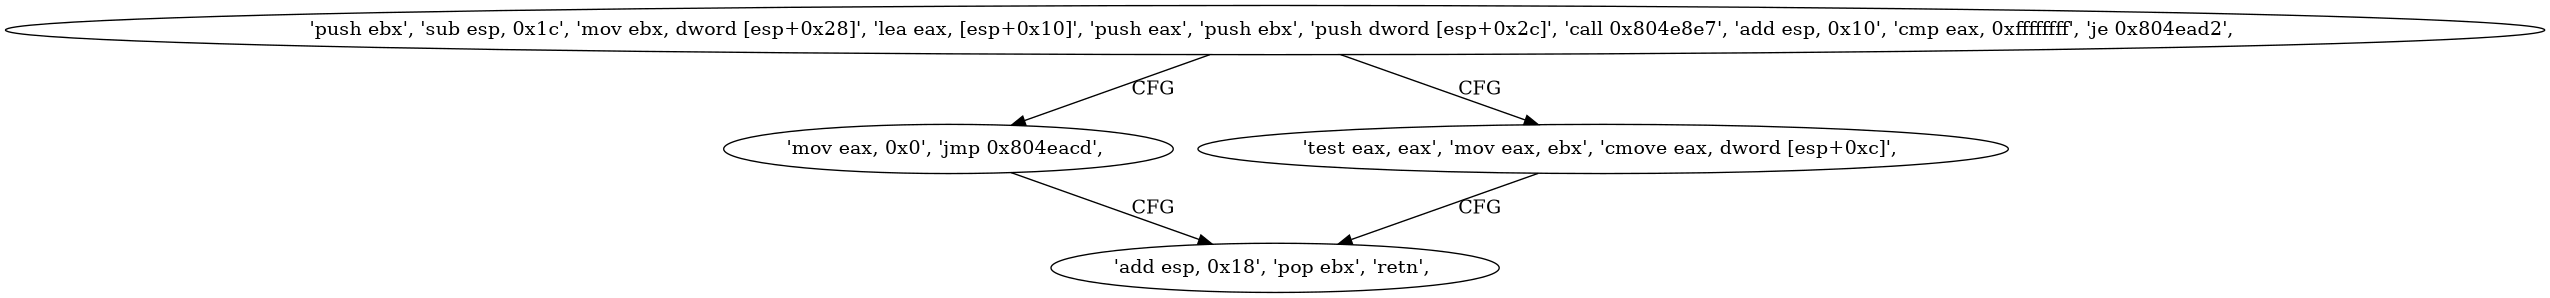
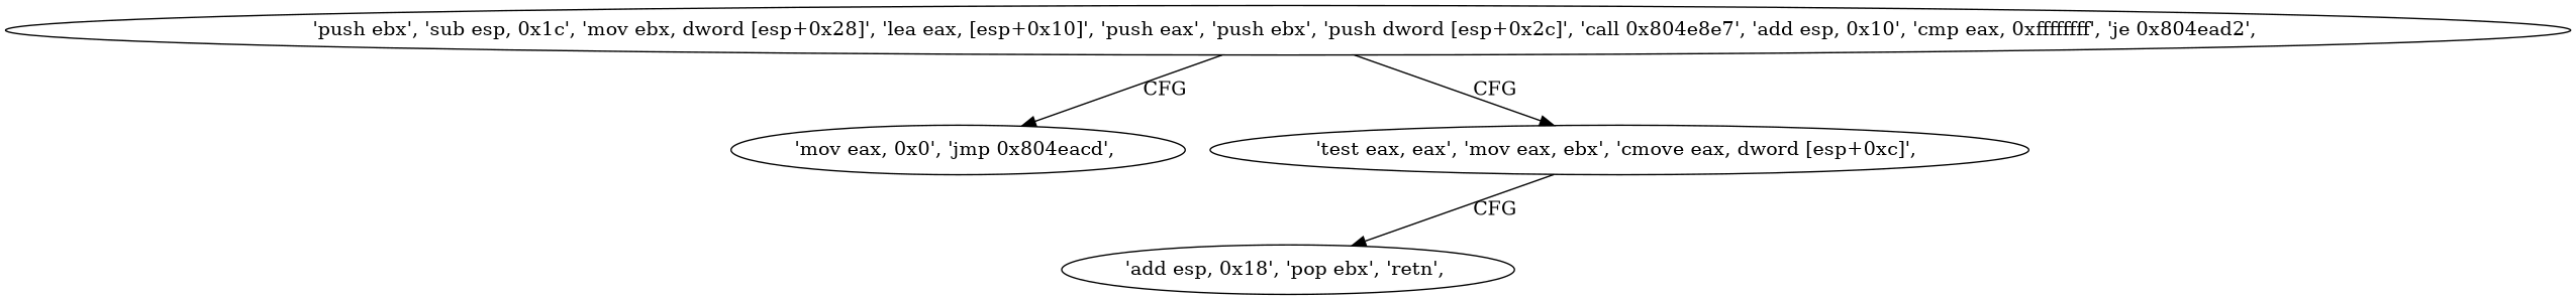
  digraph {
    n1 [label="'push ebx', 'sub esp, 0x1c', 'mov ebx, dword [esp+0x28]', 'lea eax, [esp+0x10]', 'push eax', 'push ebx', 'push dword [esp+0x2c]', 'call 0x804e8e7', 'add esp, 0x10', 'cmp eax, 0xffffffff', 'je 0x804ead2', "]
    n2 [label="'mov eax, 0x0', 'jmp 0x804eacd', "]
    n3 [label="'test eax, eax', 'mov eax, ebx', 'cmove eax, dword [esp+0xc]', "]
    n4 [label="'add esp, 0x18', 'pop ebx', 'retn', "]
    n1 -> n2 [label=CFG]
    n1 -> n3 [label=CFG]
-   n2 -> n4 [label=CFG]
    n3 -> n4 [label=CFG]
  }
